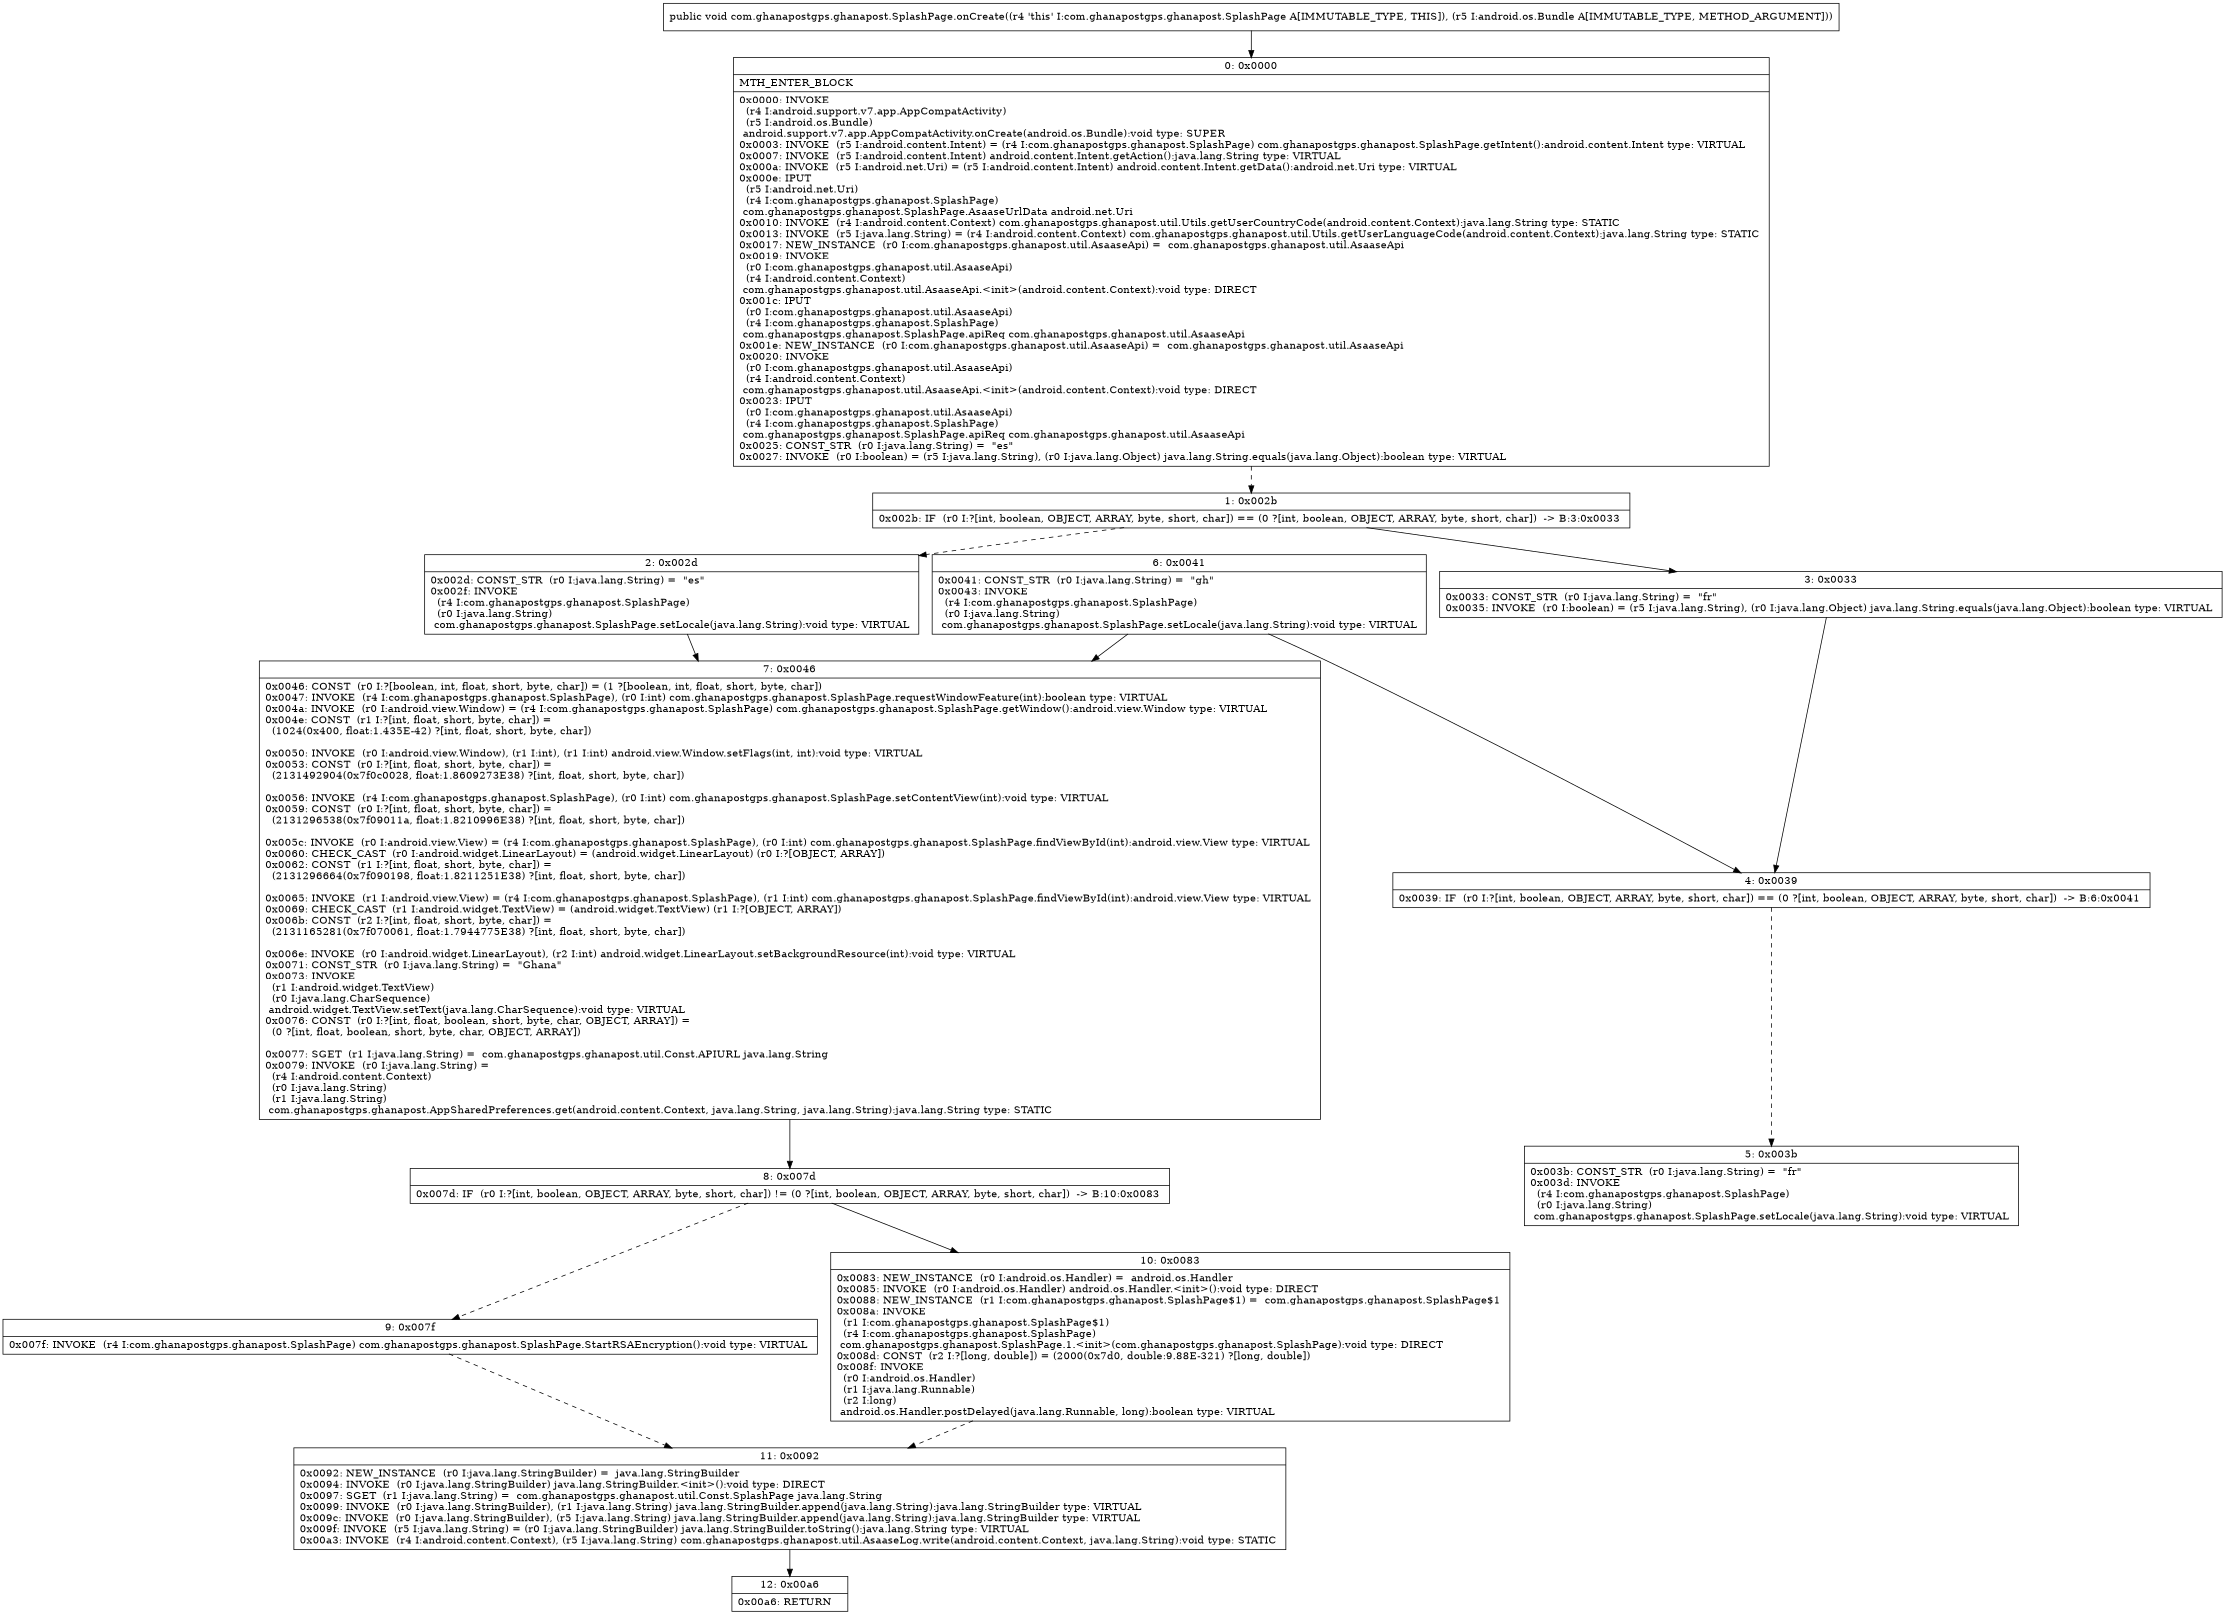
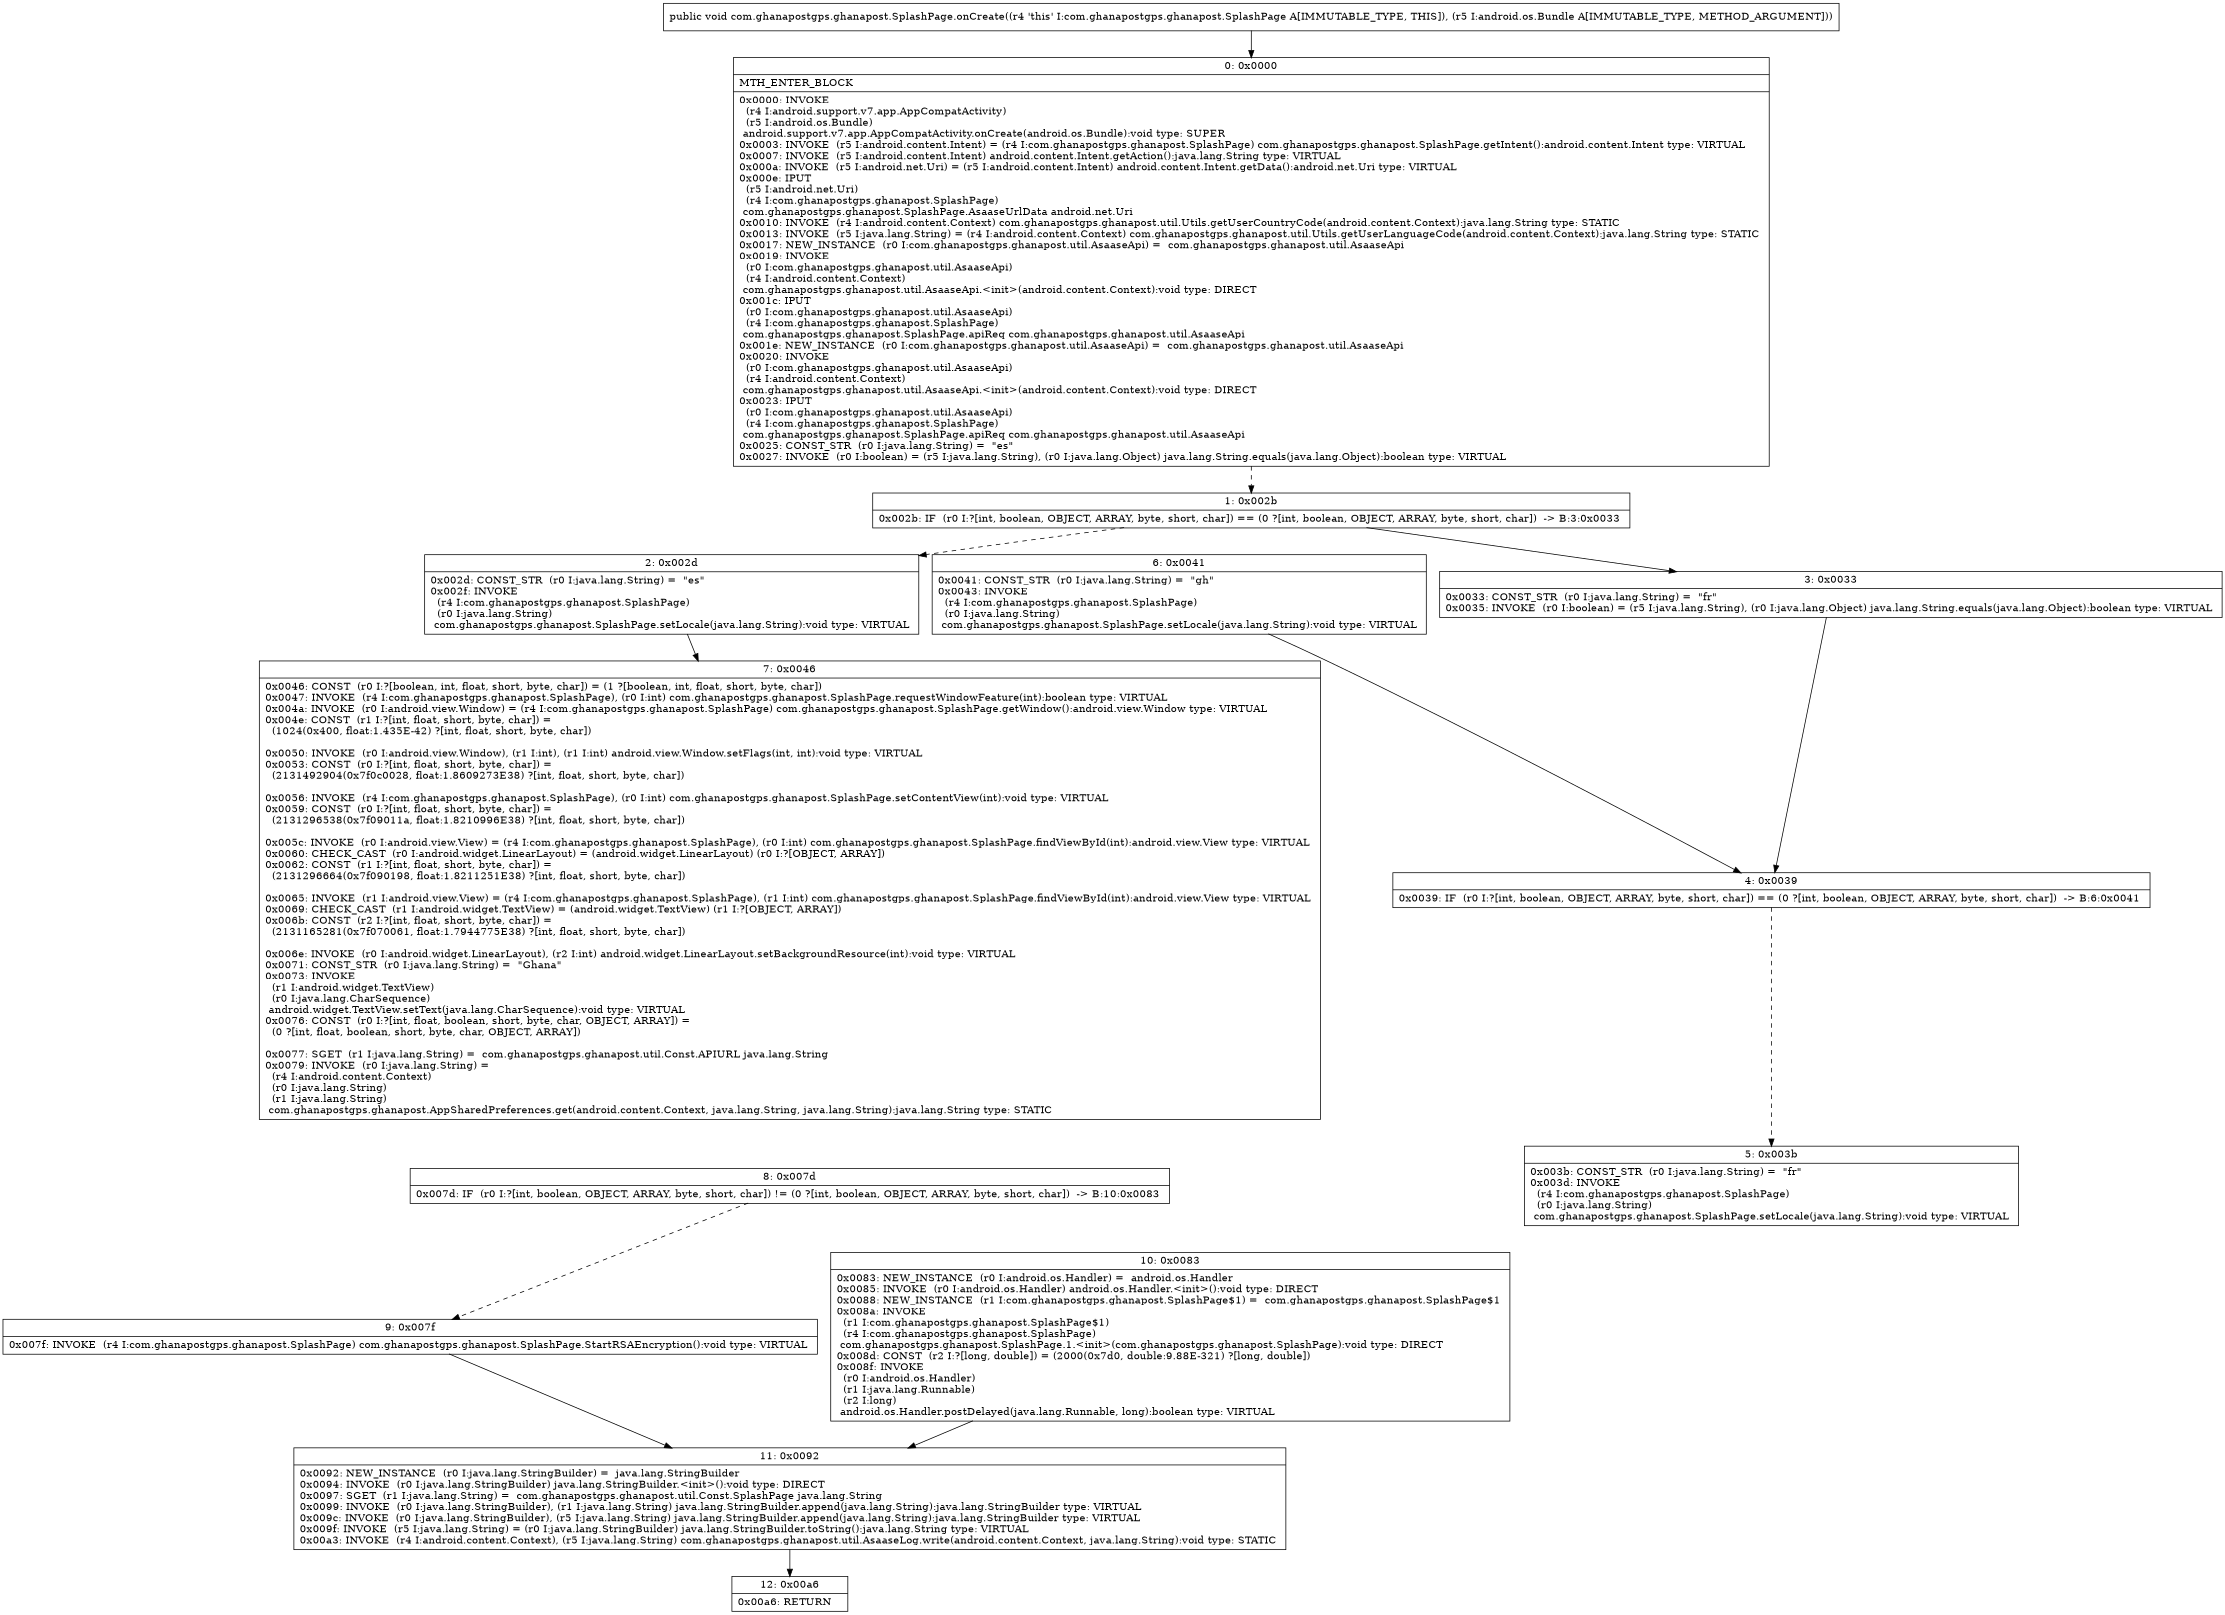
  digraph {
    node [shape=record]
    n1 [label="{0\:\ 0x0000|MTH_ENTER_BLOCK\l|0x0000: INVOKE  \l  (r4 I:android.support.v7.app.AppCompatActivity)\l  (r5 I:android.os.Bundle)\l android.support.v7.app.AppCompatActivity.onCreate(android.os.Bundle):void type: SUPER \l0x0003: INVOKE  (r5 I:android.content.Intent) = (r4 I:com.ghanapostgps.ghanapost.SplashPage) com.ghanapostgps.ghanapost.SplashPage.getIntent():android.content.Intent type: VIRTUAL \l0x0007: INVOKE  (r5 I:android.content.Intent) android.content.Intent.getAction():java.lang.String type: VIRTUAL \l0x000a: INVOKE  (r5 I:android.net.Uri) = (r5 I:android.content.Intent) android.content.Intent.getData():android.net.Uri type: VIRTUAL \l0x000e: IPUT  \l  (r5 I:android.net.Uri)\l  (r4 I:com.ghanapostgps.ghanapost.SplashPage)\l com.ghanapostgps.ghanapost.SplashPage.AsaaseUrlData android.net.Uri \l0x0010: INVOKE  (r4 I:android.content.Context) com.ghanapostgps.ghanapost.util.Utils.getUserCountryCode(android.content.Context):java.lang.String type: STATIC \l0x0013: INVOKE  (r5 I:java.lang.String) = (r4 I:android.content.Context) com.ghanapostgps.ghanapost.util.Utils.getUserLanguageCode(android.content.Context):java.lang.String type: STATIC \l0x0017: NEW_INSTANCE  (r0 I:com.ghanapostgps.ghanapost.util.AsaaseApi) =  com.ghanapostgps.ghanapost.util.AsaaseApi \l0x0019: INVOKE  \l  (r0 I:com.ghanapostgps.ghanapost.util.AsaaseApi)\l  (r4 I:android.content.Context)\l com.ghanapostgps.ghanapost.util.AsaaseApi.\<init\>(android.content.Context):void type: DIRECT \l0x001c: IPUT  \l  (r0 I:com.ghanapostgps.ghanapost.util.AsaaseApi)\l  (r4 I:com.ghanapostgps.ghanapost.SplashPage)\l com.ghanapostgps.ghanapost.SplashPage.apiReq com.ghanapostgps.ghanapost.util.AsaaseApi \l0x001e: NEW_INSTANCE  (r0 I:com.ghanapostgps.ghanapost.util.AsaaseApi) =  com.ghanapostgps.ghanapost.util.AsaaseApi \l0x0020: INVOKE  \l  (r0 I:com.ghanapostgps.ghanapost.util.AsaaseApi)\l  (r4 I:android.content.Context)\l com.ghanapostgps.ghanapost.util.AsaaseApi.\<init\>(android.content.Context):void type: DIRECT \l0x0023: IPUT  \l  (r0 I:com.ghanapostgps.ghanapost.util.AsaaseApi)\l  (r4 I:com.ghanapostgps.ghanapost.SplashPage)\l com.ghanapostgps.ghanapost.SplashPage.apiReq com.ghanapostgps.ghanapost.util.AsaaseApi \l0x0025: CONST_STR  (r0 I:java.lang.String) =  \"es\" \l0x0027: INVOKE  (r0 I:boolean) = (r5 I:java.lang.String), (r0 I:java.lang.Object) java.lang.String.equals(java.lang.Object):boolean type: VIRTUAL \l}"]
    n2 [label="{1\:\ 0x002b|0x002b: IF  (r0 I:?[int, boolean, OBJECT, ARRAY, byte, short, char]) == (0 ?[int, boolean, OBJECT, ARRAY, byte, short, char])  \-\> B:3:0x0033 \l}"]
    n3 [label="{2\:\ 0x002d|0x002d: CONST_STR  (r0 I:java.lang.String) =  \"es\" \l0x002f: INVOKE  \l  (r4 I:com.ghanapostgps.ghanapost.SplashPage)\l  (r0 I:java.lang.String)\l com.ghanapostgps.ghanapost.SplashPage.setLocale(java.lang.String):void type: VIRTUAL \l}"]
    n4 [label="{3\:\ 0x0033|0x0033: CONST_STR  (r0 I:java.lang.String) =  \"fr\" \l0x0035: INVOKE  (r0 I:boolean) = (r5 I:java.lang.String), (r0 I:java.lang.Object) java.lang.String.equals(java.lang.Object):boolean type: VIRTUAL \l}"]
    n5 [label="{7\:\ 0x0046|0x0046: CONST  (r0 I:?[boolean, int, float, short, byte, char]) = (1 ?[boolean, int, float, short, byte, char]) \l0x0047: INVOKE  (r4 I:com.ghanapostgps.ghanapost.SplashPage), (r0 I:int) com.ghanapostgps.ghanapost.SplashPage.requestWindowFeature(int):boolean type: VIRTUAL \l0x004a: INVOKE  (r0 I:android.view.Window) = (r4 I:com.ghanapostgps.ghanapost.SplashPage) com.ghanapostgps.ghanapost.SplashPage.getWindow():android.view.Window type: VIRTUAL \l0x004e: CONST  (r1 I:?[int, float, short, byte, char]) = \l  (1024(0x400, float:1.435E\-42) ?[int, float, short, byte, char])\l \l0x0050: INVOKE  (r0 I:android.view.Window), (r1 I:int), (r1 I:int) android.view.Window.setFlags(int, int):void type: VIRTUAL \l0x0053: CONST  (r0 I:?[int, float, short, byte, char]) = \l  (2131492904(0x7f0c0028, float:1.8609273E38) ?[int, float, short, byte, char])\l \l0x0056: INVOKE  (r4 I:com.ghanapostgps.ghanapost.SplashPage), (r0 I:int) com.ghanapostgps.ghanapost.SplashPage.setContentView(int):void type: VIRTUAL \l0x0059: CONST  (r0 I:?[int, float, short, byte, char]) = \l  (2131296538(0x7f09011a, float:1.8210996E38) ?[int, float, short, byte, char])\l \l0x005c: INVOKE  (r0 I:android.view.View) = (r4 I:com.ghanapostgps.ghanapost.SplashPage), (r0 I:int) com.ghanapostgps.ghanapost.SplashPage.findViewById(int):android.view.View type: VIRTUAL \l0x0060: CHECK_CAST  (r0 I:android.widget.LinearLayout) = (android.widget.LinearLayout) (r0 I:?[OBJECT, ARRAY]) \l0x0062: CONST  (r1 I:?[int, float, short, byte, char]) = \l  (2131296664(0x7f090198, float:1.8211251E38) ?[int, float, short, byte, char])\l \l0x0065: INVOKE  (r1 I:android.view.View) = (r4 I:com.ghanapostgps.ghanapost.SplashPage), (r1 I:int) com.ghanapostgps.ghanapost.SplashPage.findViewById(int):android.view.View type: VIRTUAL \l0x0069: CHECK_CAST  (r1 I:android.widget.TextView) = (android.widget.TextView) (r1 I:?[OBJECT, ARRAY]) \l0x006b: CONST  (r2 I:?[int, float, short, byte, char]) = \l  (2131165281(0x7f070061, float:1.7944775E38) ?[int, float, short, byte, char])\l \l0x006e: INVOKE  (r0 I:android.widget.LinearLayout), (r2 I:int) android.widget.LinearLayout.setBackgroundResource(int):void type: VIRTUAL \l0x0071: CONST_STR  (r0 I:java.lang.String) =  \"Ghana\" \l0x0073: INVOKE  \l  (r1 I:android.widget.TextView)\l  (r0 I:java.lang.CharSequence)\l android.widget.TextView.setText(java.lang.CharSequence):void type: VIRTUAL \l0x0076: CONST  (r0 I:?[int, float, boolean, short, byte, char, OBJECT, ARRAY]) = \l  (0 ?[int, float, boolean, short, byte, char, OBJECT, ARRAY])\l \l0x0077: SGET  (r1 I:java.lang.String) =  com.ghanapostgps.ghanapost.util.Const.APIURL java.lang.String \l0x0079: INVOKE  (r0 I:java.lang.String) = \l  (r4 I:android.content.Context)\l  (r0 I:java.lang.String)\l  (r1 I:java.lang.String)\l com.ghanapostgps.ghanapost.AppSharedPreferences.get(android.content.Context, java.lang.String, java.lang.String):java.lang.String type: STATIC \l}"]
    n6 [label="{4\:\ 0x0039|0x0039: IF  (r0 I:?[int, boolean, OBJECT, ARRAY, byte, short, char]) == (0 ?[int, boolean, OBJECT, ARRAY, byte, short, char])  \-\> B:6:0x0041 \l}"]
    n7 [label="{8\:\ 0x007d|0x007d: IF  (r0 I:?[int, boolean, OBJECT, ARRAY, byte, short, char]) != (0 ?[int, boolean, OBJECT, ARRAY, byte, short, char])  \-\> B:10:0x0083 \l}"]
    n8 [label="{5\:\ 0x003b|0x003b: CONST_STR  (r0 I:java.lang.String) =  \"fr\" \l0x003d: INVOKE  \l  (r4 I:com.ghanapostgps.ghanapost.SplashPage)\l  (r0 I:java.lang.String)\l com.ghanapostgps.ghanapost.SplashPage.setLocale(java.lang.String):void type: VIRTUAL \l}"]
    n9 [label="{6\:\ 0x0041|0x0041: CONST_STR  (r0 I:java.lang.String) =  \"gh\" \l0x0043: INVOKE  \l  (r4 I:com.ghanapostgps.ghanapost.SplashPage)\l  (r0 I:java.lang.String)\l com.ghanapostgps.ghanapost.SplashPage.setLocale(java.lang.String):void type: VIRTUAL \l}"]
    n10 [label="{9\:\ 0x007f|0x007f: INVOKE  (r4 I:com.ghanapostgps.ghanapost.SplashPage) com.ghanapostgps.ghanapost.SplashPage.StartRSAEncryption():void type: VIRTUAL \l}"]
    n11 [label="{10\:\ 0x0083|0x0083: NEW_INSTANCE  (r0 I:android.os.Handler) =  android.os.Handler \l0x0085: INVOKE  (r0 I:android.os.Handler) android.os.Handler.\<init\>():void type: DIRECT \l0x0088: NEW_INSTANCE  (r1 I:com.ghanapostgps.ghanapost.SplashPage$1) =  com.ghanapostgps.ghanapost.SplashPage$1 \l0x008a: INVOKE  \l  (r1 I:com.ghanapostgps.ghanapost.SplashPage$1)\l  (r4 I:com.ghanapostgps.ghanapost.SplashPage)\l com.ghanapostgps.ghanapost.SplashPage.1.\<init\>(com.ghanapostgps.ghanapost.SplashPage):void type: DIRECT \l0x008d: CONST  (r2 I:?[long, double]) = (2000(0x7d0, double:9.88E\-321) ?[long, double]) \l0x008f: INVOKE  \l  (r0 I:android.os.Handler)\l  (r1 I:java.lang.Runnable)\l  (r2 I:long)\l android.os.Handler.postDelayed(java.lang.Runnable, long):boolean type: VIRTUAL \l}"]
    n12 [label="{11\:\ 0x0092|0x0092: NEW_INSTANCE  (r0 I:java.lang.StringBuilder) =  java.lang.StringBuilder \l0x0094: INVOKE  (r0 I:java.lang.StringBuilder) java.lang.StringBuilder.\<init\>():void type: DIRECT \l0x0097: SGET  (r1 I:java.lang.String) =  com.ghanapostgps.ghanapost.util.Const.SplashPage java.lang.String \l0x0099: INVOKE  (r0 I:java.lang.StringBuilder), (r1 I:java.lang.String) java.lang.StringBuilder.append(java.lang.String):java.lang.StringBuilder type: VIRTUAL \l0x009c: INVOKE  (r0 I:java.lang.StringBuilder), (r5 I:java.lang.String) java.lang.StringBuilder.append(java.lang.String):java.lang.StringBuilder type: VIRTUAL \l0x009f: INVOKE  (r5 I:java.lang.String) = (r0 I:java.lang.StringBuilder) java.lang.StringBuilder.toString():java.lang.String type: VIRTUAL \l0x00a3: INVOKE  (r4 I:android.content.Context), (r5 I:java.lang.String) com.ghanapostgps.ghanapost.util.AsaaseLog.write(android.content.Context, java.lang.String):void type: STATIC \l}"]
    n13 [label="{12\:\ 0x00a6|0x00a6: RETURN   \l}"]
    n14 [label="{public void com.ghanapostgps.ghanapost.SplashPage.onCreate((r4 'this' I:com.ghanapostgps.ghanapost.SplashPage A[IMMUTABLE_TYPE, THIS]), (r5 I:android.os.Bundle A[IMMUTABLE_TYPE, METHOD_ARGUMENT])) }"]
    n1 -> n2 [style=dashed]
    n2 -> n3 [style=dashed]
    n2 -> n4
    n3 -> n5
    n4 -> n6
-   n5 -> n7
    n6 -> n8 [style=dashed]
    n7 -> n10 [style=dashed]
-   n7 -> n11
-   n9 -> n5
    n9 -> n6
-   n10 -> n12 [style=dashed]
-   n11 -> n12 [style=dashed]
+   n10 -> n12
+   n11 -> n12
    n12 -> n13
    n14 -> n1
  }
